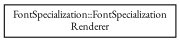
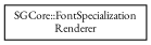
  digraph {
    rankdir=LR
    fontname="EB Garamond"
-   n1 [color=black fillcolor=white fontname="EB Garamond" fontsize=10 height=0.2 label="FontSpecialization::FontSpecialization\lRenderer" shape=record style=filled width=0.4]
+   n1 [color=black fillcolor=white fontname="EB Garamond" fontsize=10 height=0.2 label="SGCore::FontSpecialization\lRenderer" shape=record style=filled width=0.4]
  }
